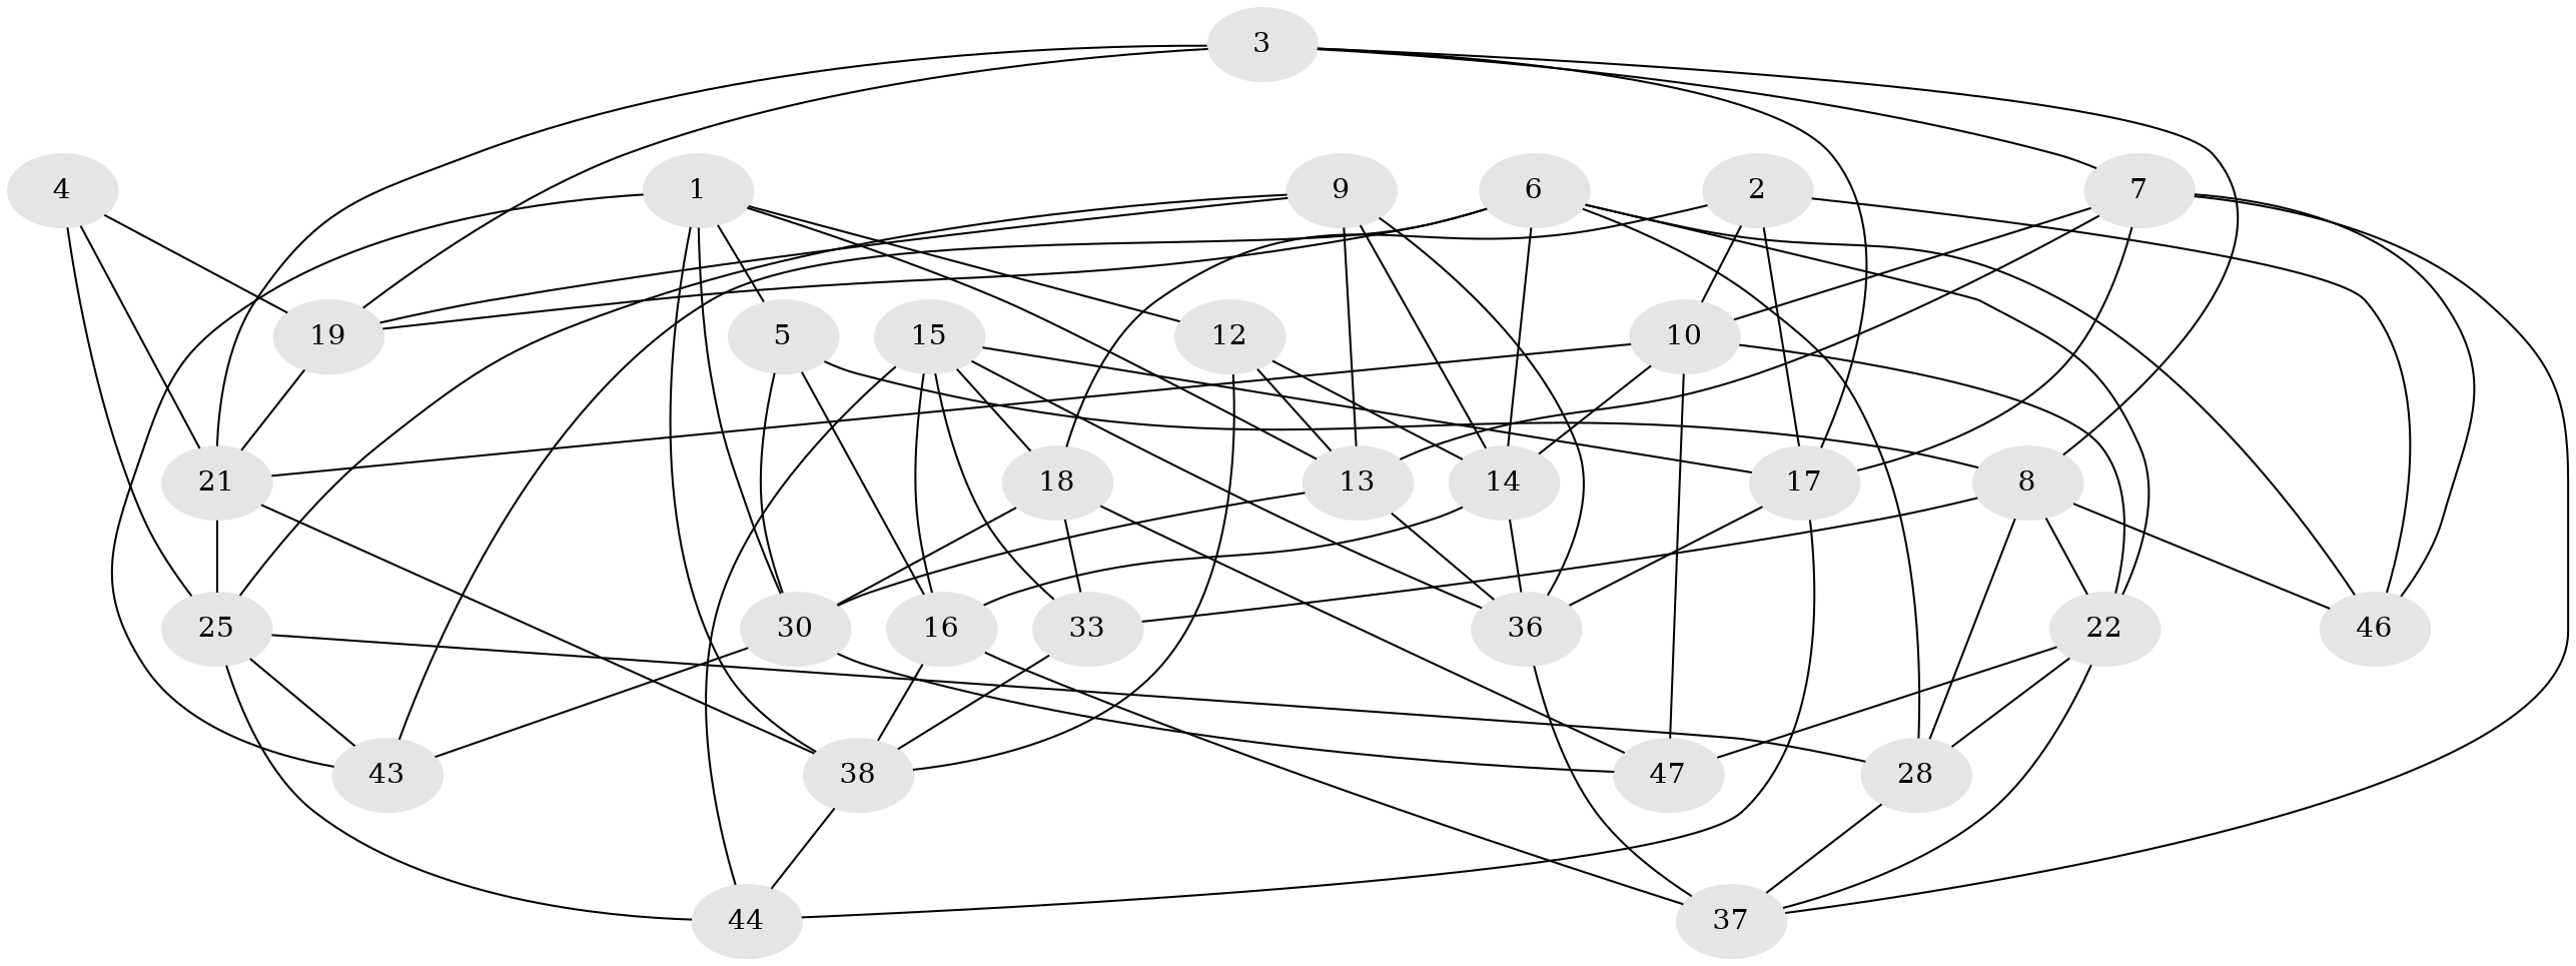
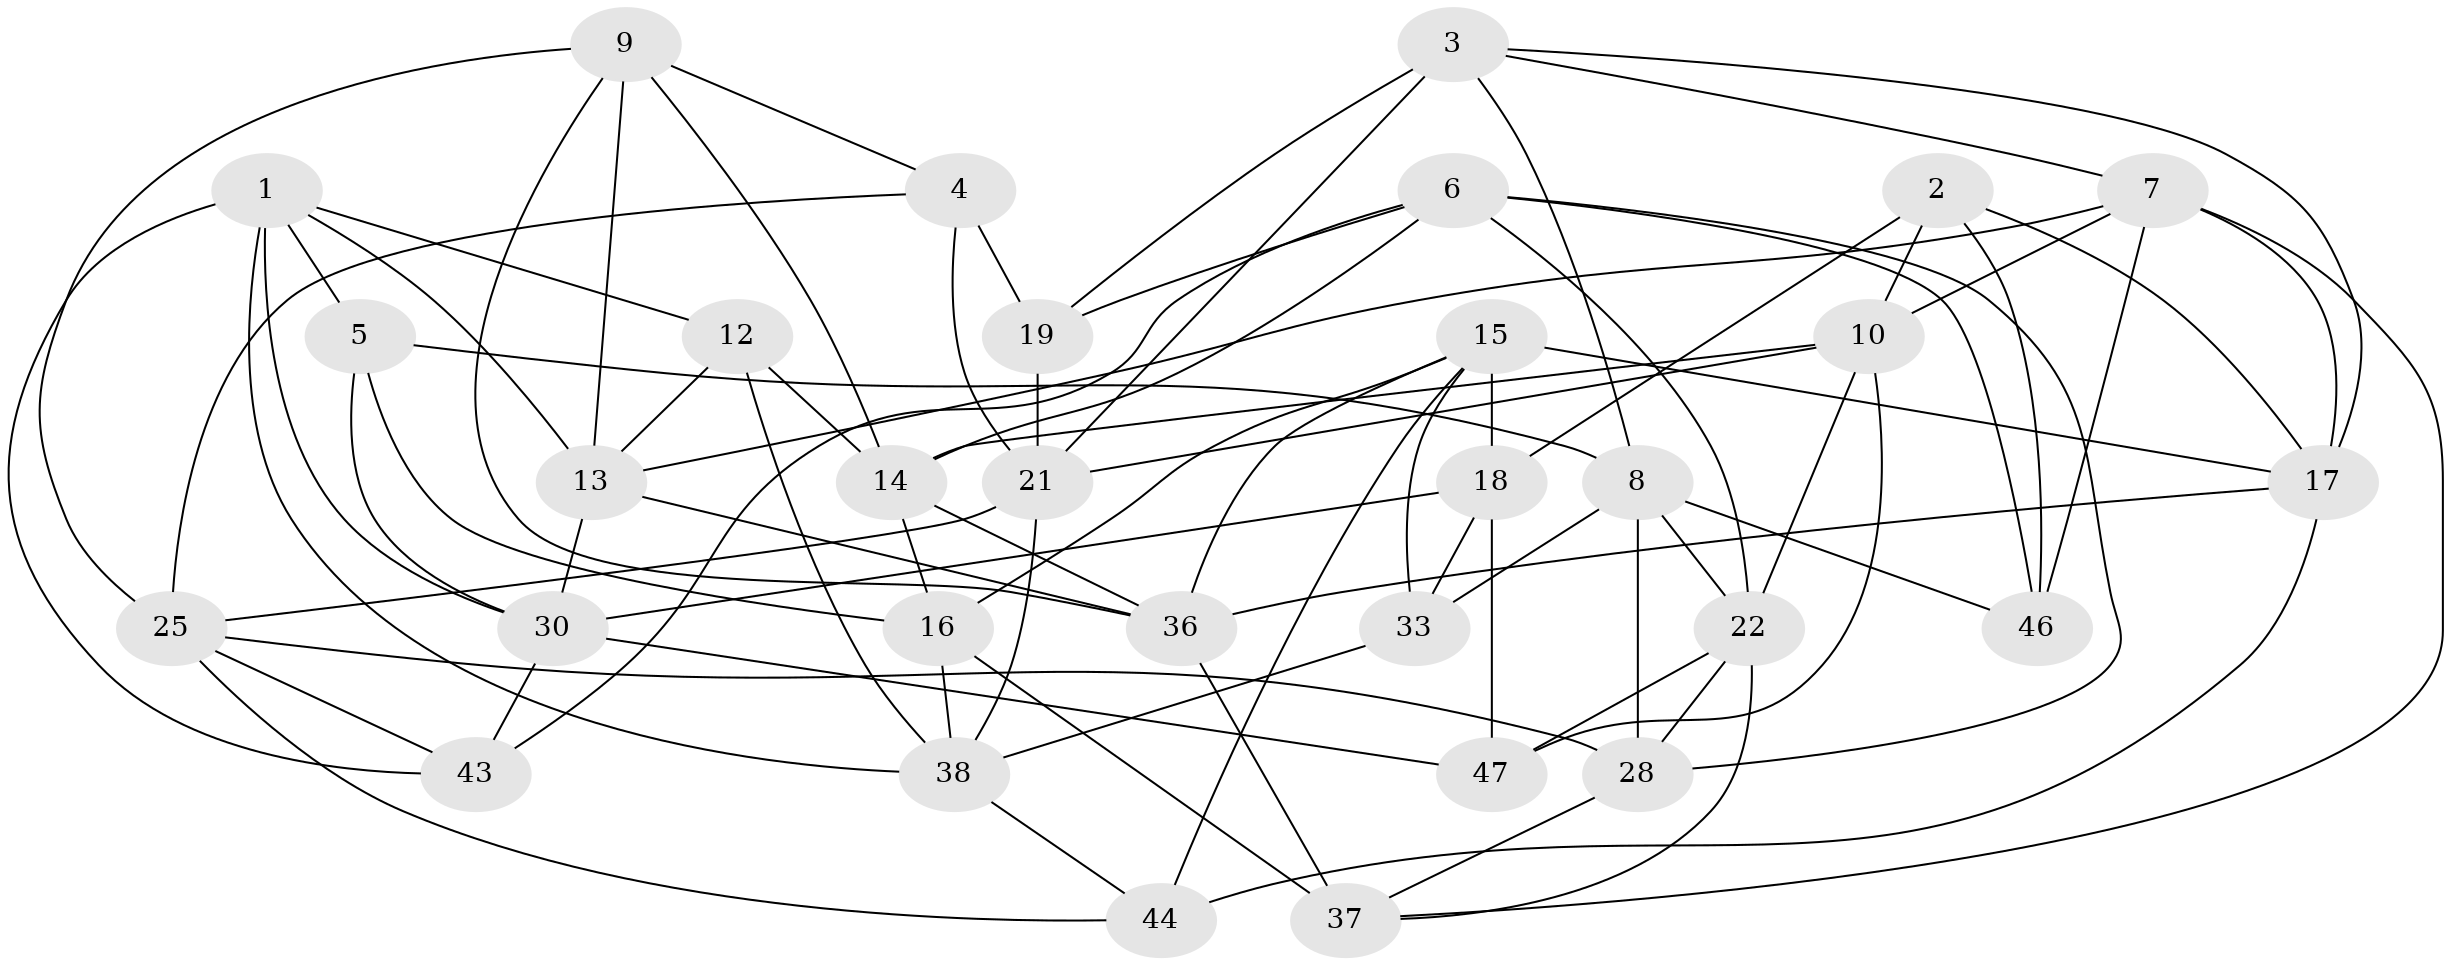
  graph {
    node [color=gray90 style=filled]
    1 [super="+11"]
    5
    12
    13 [super="+39"]
    30 [super="+41"]
    38 [super="+50"]
    43
    8 [super="+48"]
    16 [super="+49"]
    14 [super="+32"]
    36 [super="+52"]
    47
    44
    10 [super="+34"]
    21 [super="+23"]
    22 [super="+51"]
    2
    17 [super="+20"]
    18 [super="+29"]
    46
    33
    3 [super="+40"]
    7 [super="+24"]
    19 [super="+35"]
    37 [super="+42"]
    28 [super="+31"]
    25 [super="+45"]
    4
    6 [super="+27"]
    9
    15 [super="+26"]
    1 -- 5
    1 -- 12
    1 -- 13
    1 -- 30
    1 -- 38
    1 -- 43
    5 -- 30
    5 -- 8
    5 -- 16
    12 -- 13
    12 -- 38
    12 -- 14
    13 -- 30
    13 -- 36
    30 -- 43
    30 -- 47
    38 -- 44
    8 -- 22
    8 -- 46
    8 -- 33
    8 -- 28
    16 -- 38
    16 -- 37 [weight=2]
    14 -- 16
    14 -- 36
    36 -- 37
    10 -- 14
    10 -- 47
    10 -- 21
    10 -- 22
    21 -- 38
    21 -- 25
    22 -- 47
    22 -- 37
    22 -- 28
    2 -- 10
    2 -- 17
    2 -- 18
    2 -- 46
    17 -- 36
    17 -- 44
    18 -- 30
    18 -- 47
    18 -- 33
    33 -- 38
    3 -- 8
    3 -- 21
    3 -- 17
    3 -- 7
    3 -- 19 [weight=2]
    7 -- 13
    7 -- 10
    7 -- 17
    7 -- 46
    7 -- 37
    19 -- 21
    28 -- 37
    25 -- 43
    25 -- 44
    25 -- 28
    4 -- 21
    4 -- 19
    4 -- 25
    6 -- 43
    6 -- 14
    6 -- 22
    6 -- 46
    6 -- 19
    6 -- 28
    9 -- 13
    9 -- 14
    9 -- 36
-   9 -- 19
+   9 -- 4
    9 -- 25
    15 -- 16
    15 -- 36
    15 -- 44
    15 -- 17
    15 -- 18
    15 -- 33
  }
